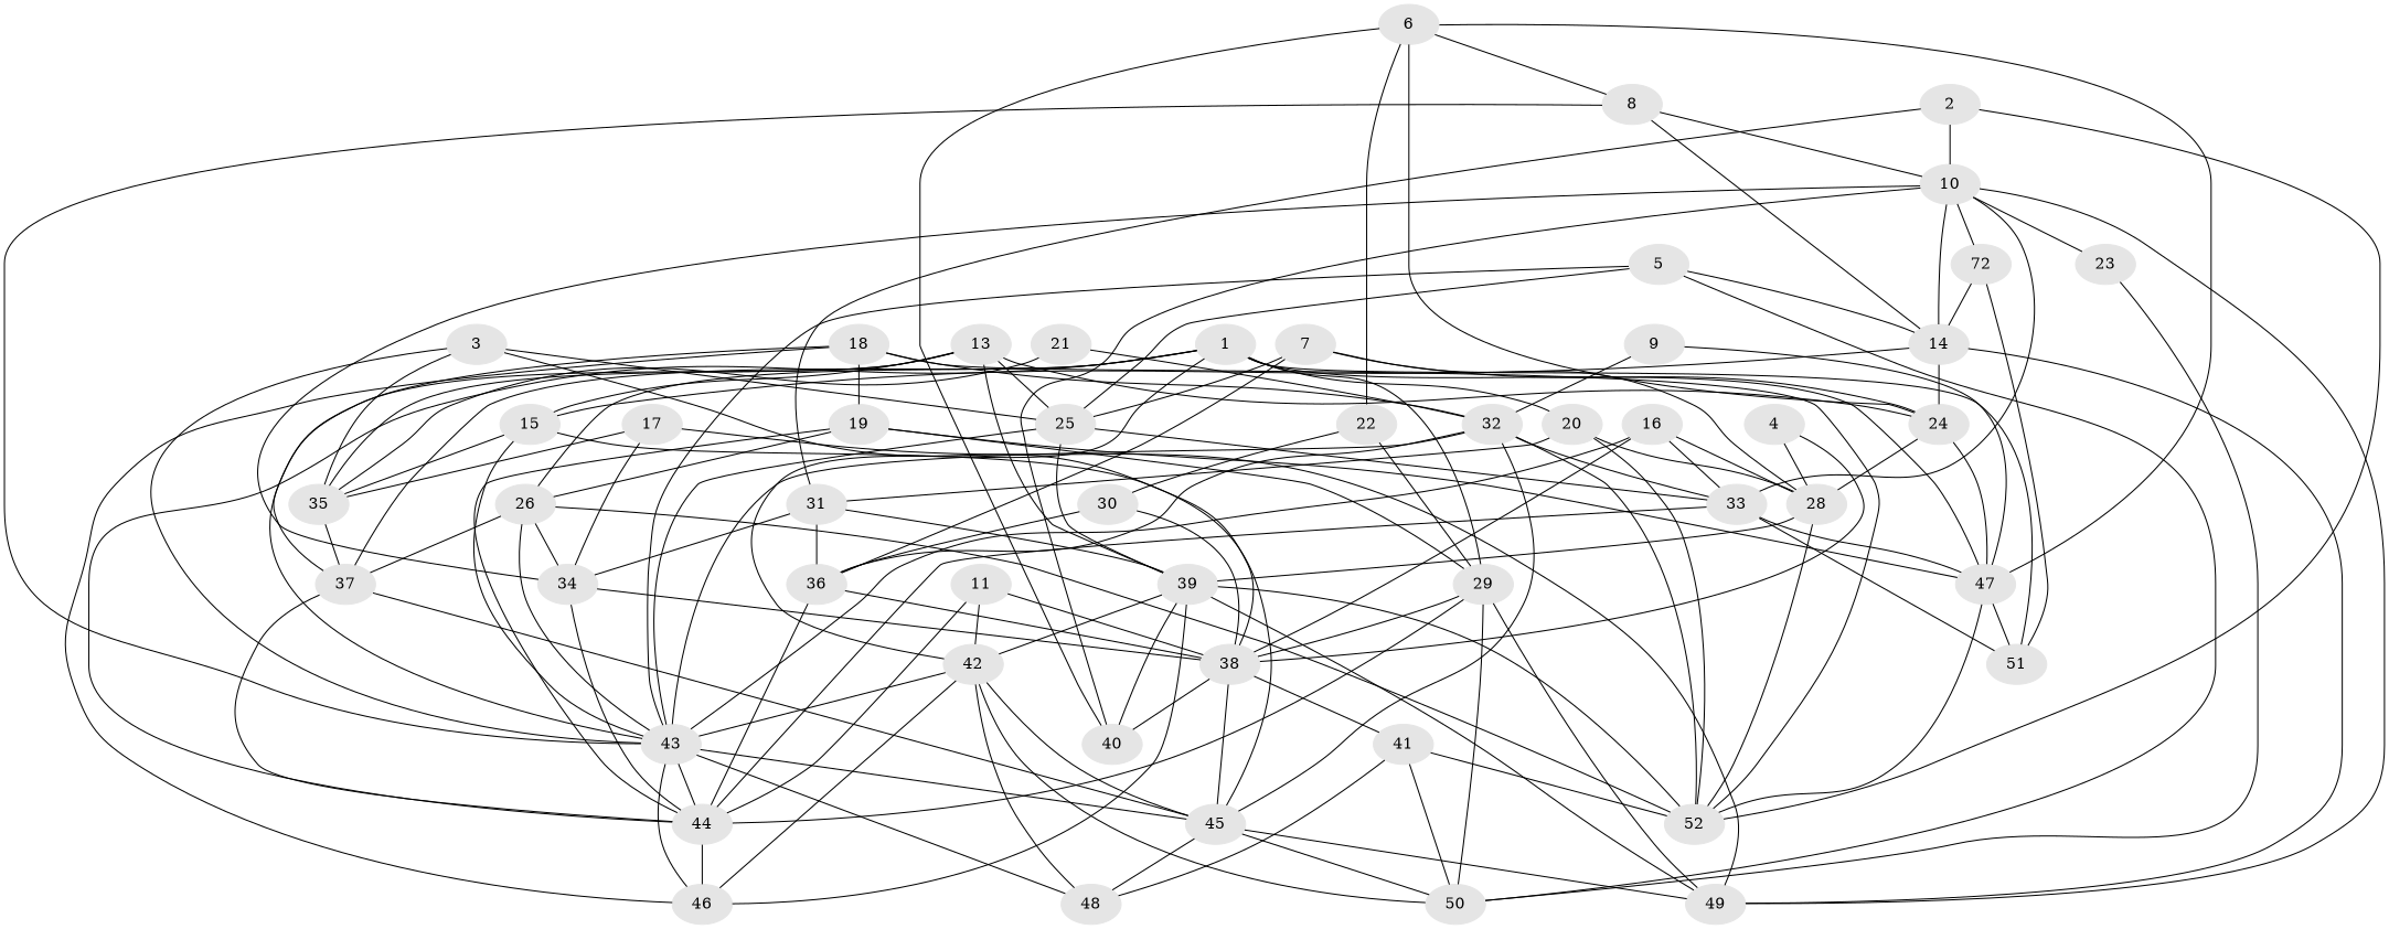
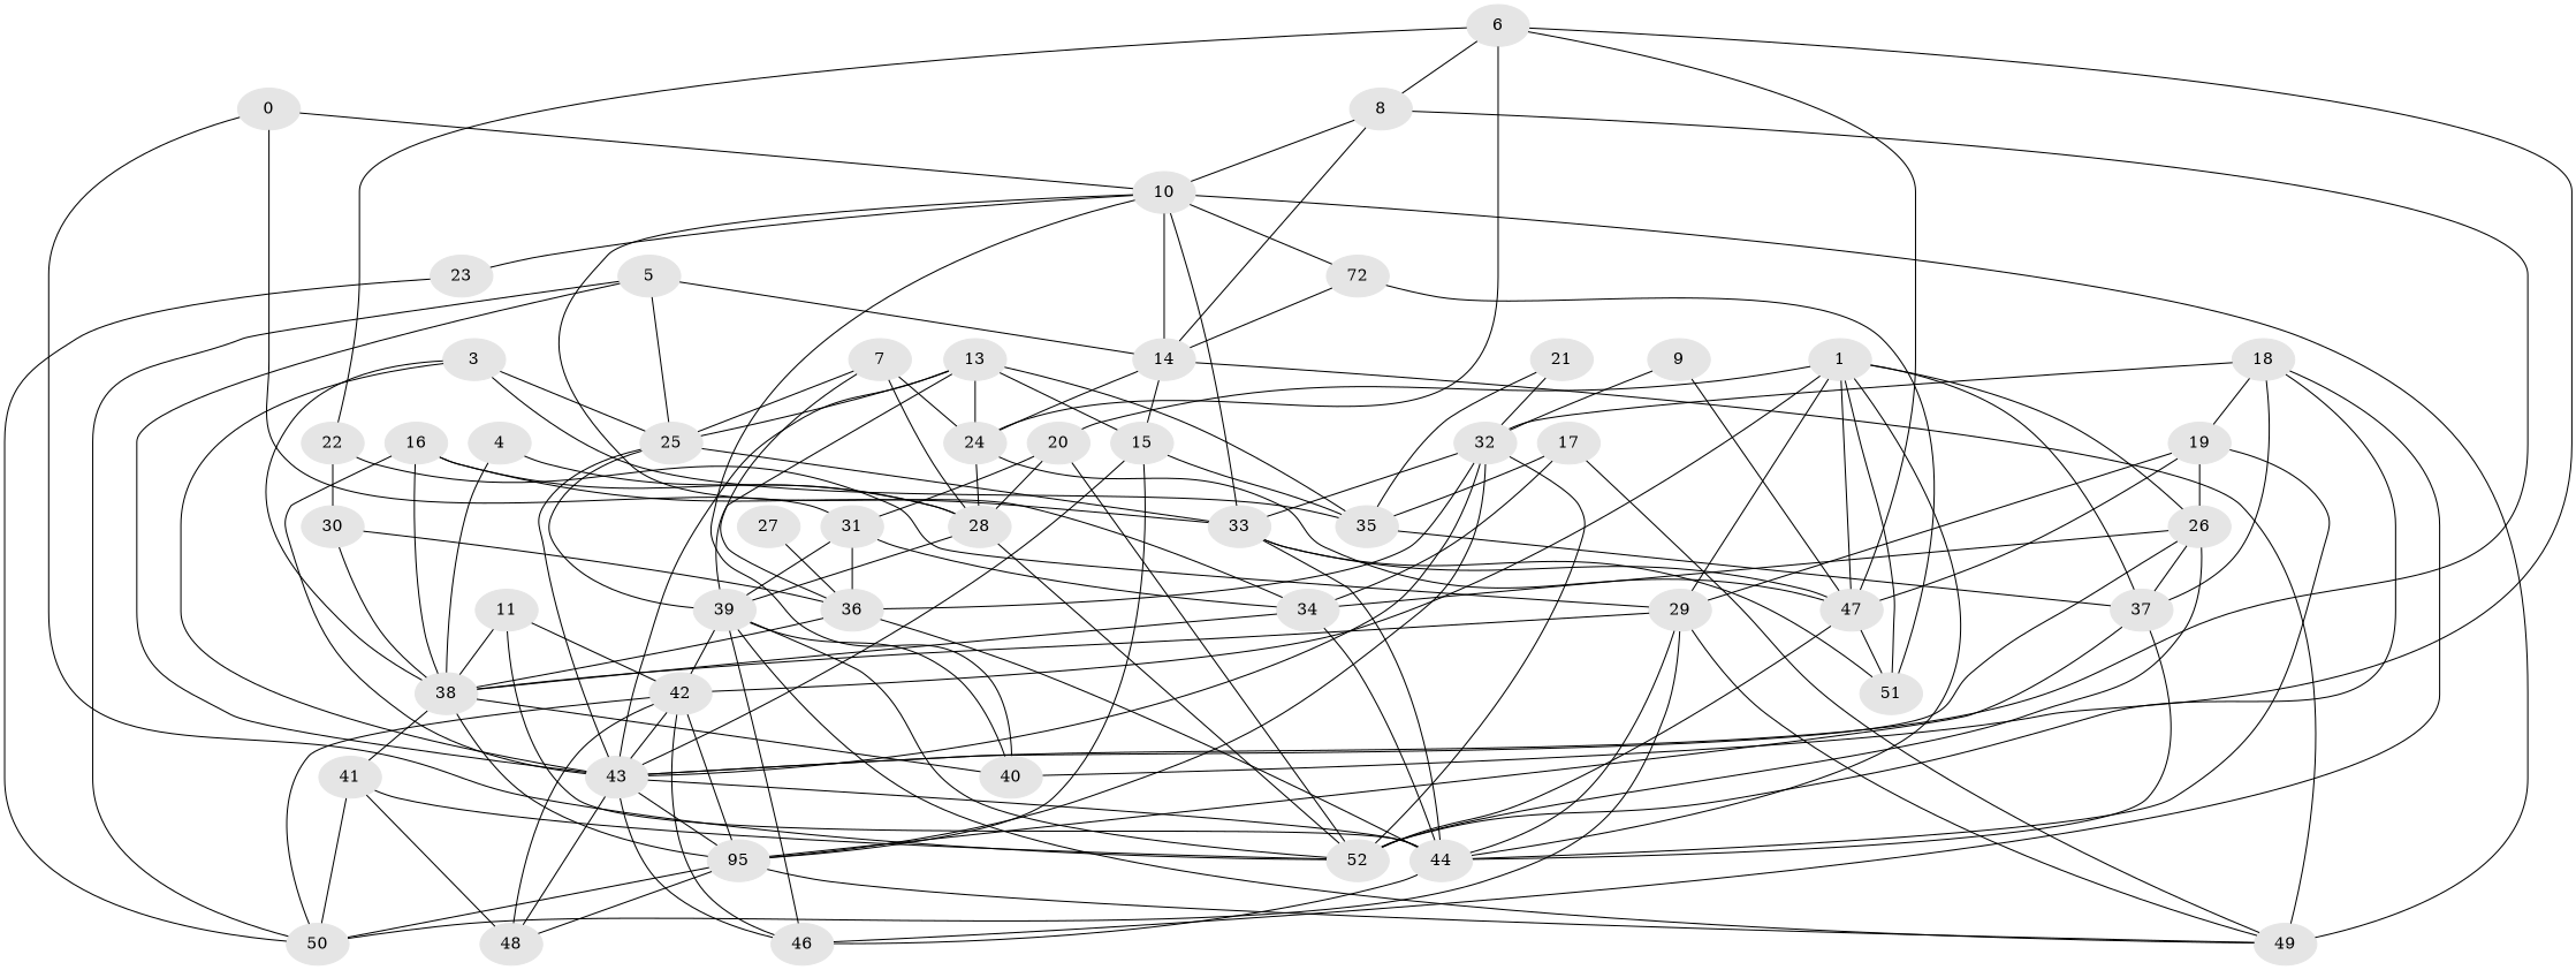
  graph {
    node [color=gray90 style=filled]
    edge [weight=1.0]
    1
    20
    26
    29
    37
    42
    44
    47
    51
    31
    52
    28
    43
    34
    38
    50
    49
    36
-   45
+   45 [label=95]
    46
    48
-   2
+   2 [label=0]
    10
    14
    40
    n26 [label=72]
    23
    33
    39
    3
    25
    35
    41
    4
    5
    24
    15
    6
    8
    22
    30
    7
    9
    32
    11
    13
    16
    17
    18
    19
    21
+   27
    1 -- 20
    1 -- 26
    1 -- 29
    1 -- 37
    1 -- 42
    1 -- 44
    1 -- 47
    1 -- 51
    20 -- 31 [weight=2.0]
    20 -- 52
    20 -- 28
    26 -- 37
    26 -- 52
    26 -- 43
    26 -- 34
    29 -- 44
    29 -- 38
    29 -- 50
    29 -- 49
    37 -- 44
    37 -- 45
    42 -- 43
    42 -- 50
    42 -- 45
    42 -- 46
    42 -- 48
    44 -- 46
    47 -- 51
    47 -- 52
    31 -- 34
    31 -- 36
    31 -- 39
    28 -- 52
    28 -- 39
    43 -- 44 [weight=2.0]
    43 -- 45
    43 -- 46
    43 -- 48
    34 -- 44
    34 -- 38
    38 -- 45 [weight=2.0]
    38 -- 40
    38 -- 41
    36 -- 44
    36 -- 38
    45 -- 50
    45 -- 49
    45 -- 48
    2 -- 31
    2 -- 52
    2 -- 10
    10 -- 34
    10 -- 49
    10 -- 14
    10 -- 40
    10 -- n26
    10 -- 23
    10 -- 33
    14 -- 49
    14 -- 24
    14 -- 15
    n26 -- 51
    n26 -- 14
    23 -- 50
    33 -- 44
    33 -- 47
    33 -- 51
    39 -- 42
    39 -- 52
    39 -- 49
    39 -- 46
    39 -- 40
    3 -- 43
    3 -- 38
    3 -- 25
    3 -- 35
    25 -- 43
    25 -- 33
    25 -- 39
    35 -- 37
    41 -- 52
    41 -- 50
    41 -- 48
    4 -- 28
    4 -- 38 [weight=3.0]
    5 -- 43
    5 -- 50
    5 -- 14
    5 -- 25
    24 -- 47
    24 -- 28
    15 -- 43
    15 -- 45
    15 -- 35
    6 -- 47
    6 -- 40
    6 -- 24
    6 -- 8
    6 -- 22
    8 -- 43
    8 -- 10
    8 -- 14
    22 -- 29
    22 -- 30
    30 -- 38 [weight=2.0]
    30 -- 36
    7 -- 28
    7 -- 36
    7 -- 25
    7 -- 24
    9 -- 47
    9 -- 32
    32 -- 52
    32 -- 43
    32 -- 36
    32 -- 45
    32 -- 33
    11 -- 42
    11 -- 44
    11 -- 38 [weight=2.0]
    13 -- 43
    13 -- 39
    13 -- 25
    13 -- 35
    13 -- 24 [weight=2.0]
    13 -- 15
    16 -- 28
    16 -- 43
    16 -- 38
    16 -- 33
    17 -- 34
    17 -- 49
    17 -- 35
    18 -- 37
    18 -- 52
    18 -- 46
    18 -- 32
    18 -- 19
    19 -- 26
    19 -- 29 [weight=2.0]
    19 -- 44
    19 -- 47
    21 -- 35
    21 -- 32
+   27 -- 36 [weight=2.0]
  }
